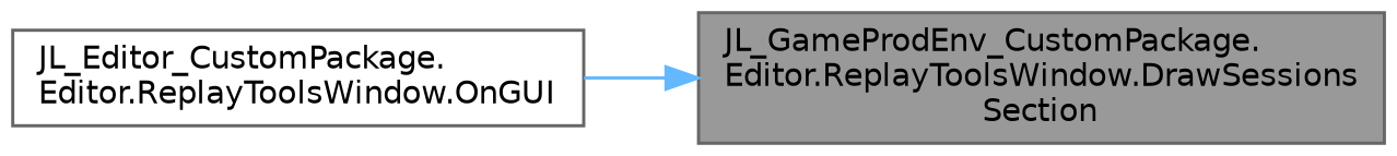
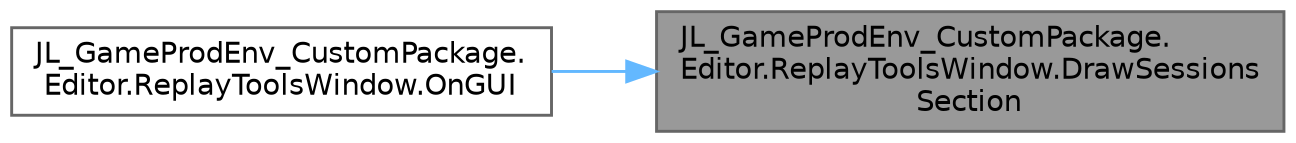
  digraph {
    rankdir=RL
    fontname="DejaVu Sans"
    node [fontname="DejaVu Sans" fontsize=10 shape=box style=filled]
    n1 [color=gray40 fillcolor=grey60 fontcolor=black height=0.2 label="JL_GameProdEnv_CustomPackage.\lEditor.ReplayToolsWindow.DrawSessions\lSection" width=0.4]
-   n2 [color=grey40 fillcolor=white height=0.2 label="JL_Editor_CustomPackage.\lEditor.ReplayToolsWindow.OnGUI" width=0.4]
+   n2 [color=grey40 fillcolor=white height=0.2 label="JL_GameProdEnv_CustomPackage.\lEditor.ReplayToolsWindow.OnGUI" width=0.4]
    n1 -> n2 [color=steelblue1 dir=back fontname="DejaVu Sans" fontsize=10 labelfontname=Helvetica labelfontsize=10 style=solid]
  }
